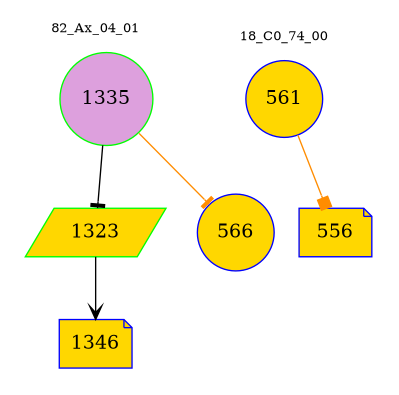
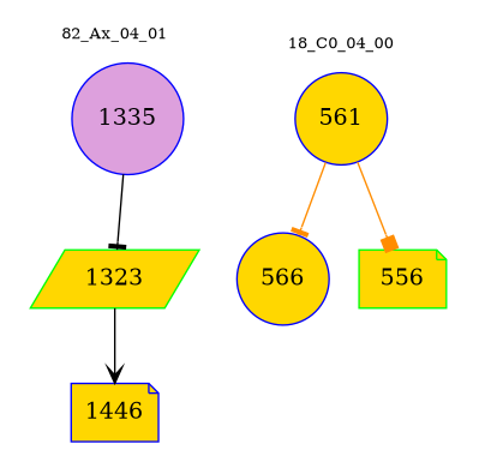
  digraph {
    node [color=blue fillcolor=gold shape=circle style=filled]
    edge [arrowhead=tee color=black]
-   n1 [color=green fillcolor=plum label=1335]
+   n1 [fillcolor=plum label=1335]
    n2 [color=green label=1323 shape=parallelogram]
-   n3 [label=1346 shape=note]
+   n3 [label=1446 shape=note]
    n4 [label=561]
-   n5 [label=556 shape=note]
+   n5 [color=green label=556 shape=note]
    n6 [label=566]
    subgraph cluster_1 {
      color=white
      fontsize=10
      label="82_Ax_04_01"
      n1
      n2
      n3
    }
    subgraph cluster_2 {
      color=white
      fontsize=10
-     label="18_C0_74_00"
+     label="18_C0_04_00"
      n4
      n5
      n6
    }
    n1 -> n2
    n2 -> n3 [arrowhead=vee]
    n4 -> n5 [arrowhead=box color=darkorange]
-   n1 -> n6 [color=darkorange]
+   n4 -> n6 [color=darkorange]
  }
